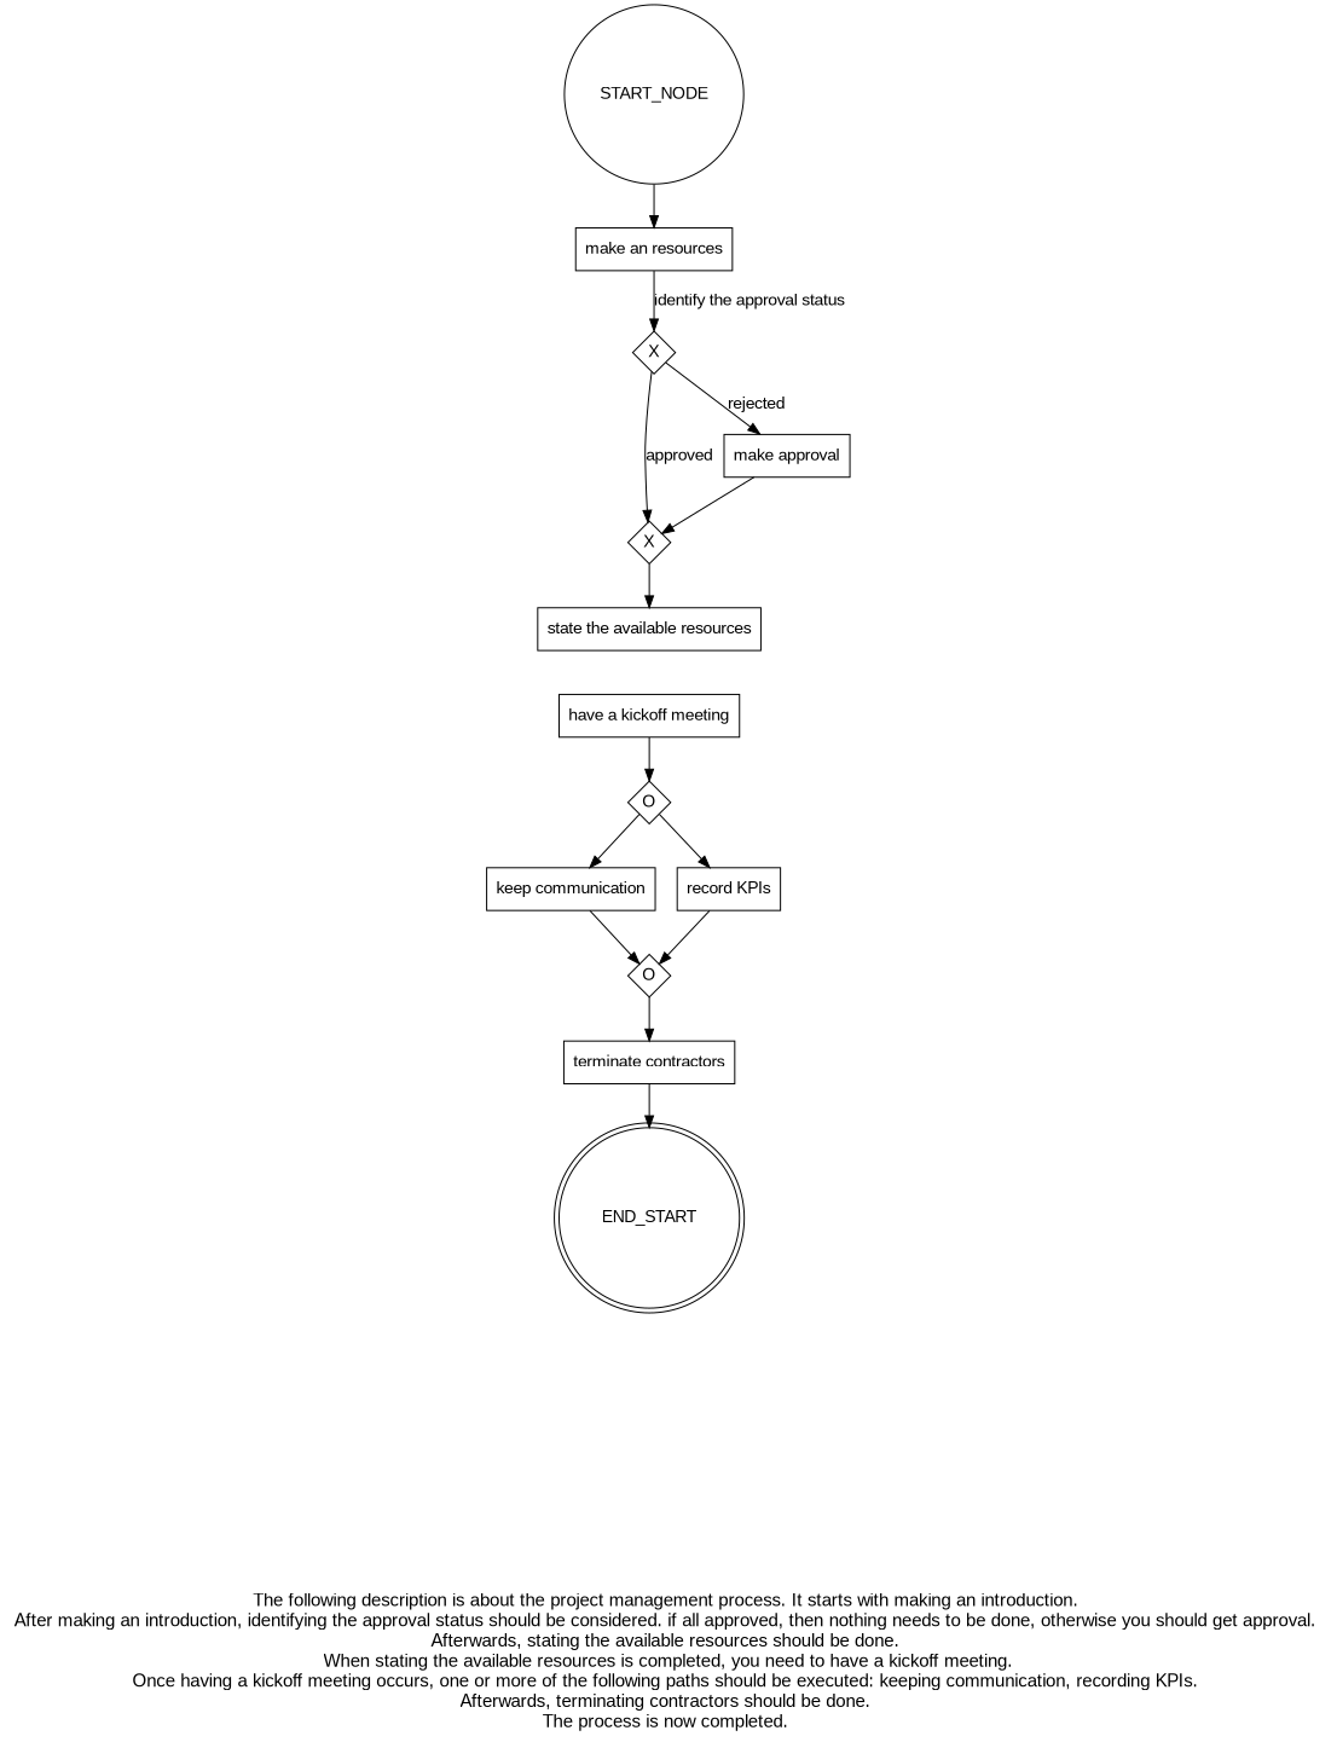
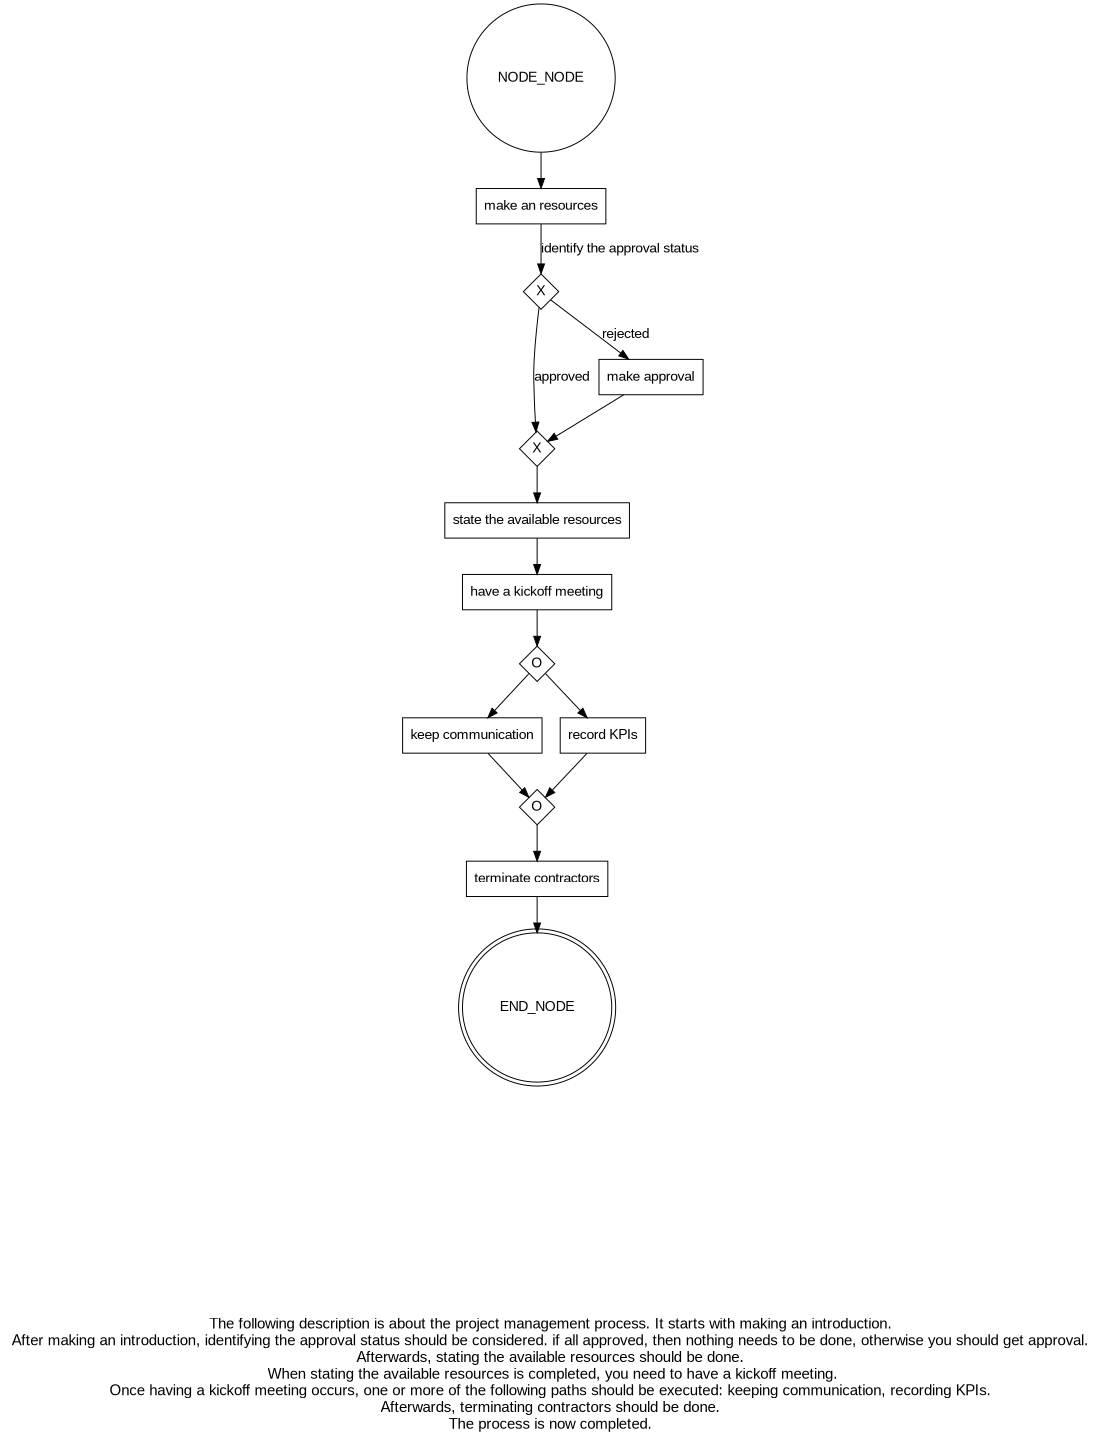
  digraph {
    fontname="Liberation Sans"
    fontsize=15
    label="\n\n\nThe following description is about the project management process. It starts with making an introduction. \nAfter making an introduction, identifying the approval status should be considered. if all approved, then nothing needs to be done, otherwise you should get approval. \nAfterwards, stating the available resources should be done. \nWhen stating the available resources is completed, you need to have a kickoff meeting.\nOnce having a kickoff meeting occurs, one or more of the following paths should be executed: keeping communication, recording KPIs. \nAfterwards, terminating contractors should be done. \nThe process is now completed. \n"
    rankdir=TB
    node [fontname="Liberation Sans" shape=box]
    edge [fontname="Liberation Sans"]
    n1 [fixedsize=true label=X shape=diamond width=0.5]
    n2 [label="make an resources"]
    n3 [fixedsize=true label=X shape=diamond width=0.5]
    n4 [label="make approval"]
    "state the available resources"
    "have a kickoff meeting"
    n7 [fixedsize=true label=O shape=diamond width=0.5]
    "keep communication"
    "record KPIs"
    n10 [fixedsize=true label=O shape=diamond width=0.5]
    "terminate contractors"
-   END_NODE [shape=doublecircle width=0.2 label=END_START]
-   START_NODE [shape=circle width=0.3]
+   END_NODE [shape=doublecircle width=0.2]
+   START_NODE [shape=circle width=0.3 label=NODE_NODE]
    subgraph sub_1 {
      n2
      n3
      n4
      "state the available resources"
      "have a kickoff meeting"
      n7
      "keep communication"
      "record KPIs"
      n10
      "terminate contractors"
      subgraph sub_2 {
        color=white
        label="identify the approval status"
        n1
      }
    }
    n1 -> n3 [label=approved]
    n1 -> n4 [label=rejected]
    n2 -> n1 [label="identify the approval status"]
    n3 -> "state the available resources"
    n4 -> n3
+   "state the available resources" -> "have a kickoff meeting"
    "have a kickoff meeting" -> n7
    n7 -> "keep communication"
    n7 -> "record KPIs"
    "keep communication" -> n10
    "record KPIs" -> n10
    n10 -> "terminate contractors"
    "terminate contractors" -> END_NODE
    START_NODE -> n2
  }
